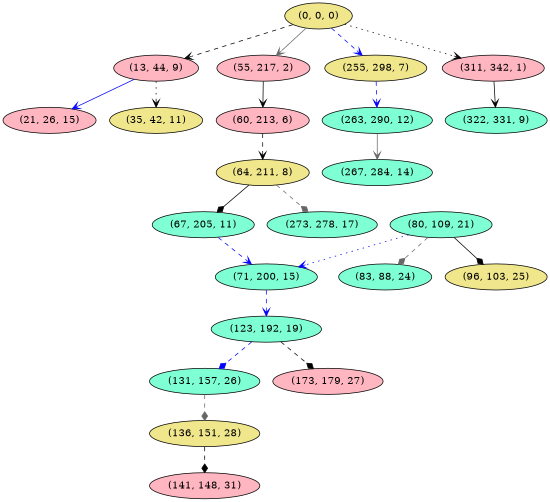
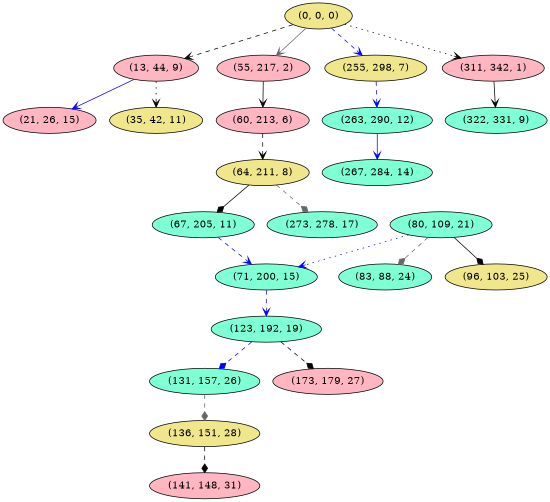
  digraph {
    node [fillcolor=aquamarine style=filled]
    edge [arrowhead=vee color=black style=dashed]
    "(0, 0, 0)" [fillcolor=khaki]
    "(13, 44, 9)" [fillcolor=lightpink]
    "(55, 217, 2)" [fillcolor=lightpink]
    "(255, 298, 7)" [fillcolor=khaki]
    "(311, 342, 1)" [fillcolor=lightpink]
    "(21, 26, 15)" [fillcolor=lightpink]
    "(35, 42, 11)" [fillcolor=khaki]
    "(60, 213, 6)" [fillcolor=lightpink]
    "(263, 290, 12)"
    "(322, 331, 9)"
    "(64, 211, 8)" [fillcolor=khaki]
    "(67, 205, 11)"
    "(273, 278, 17)"
    "(71, 200, 15)"
    "(123, 192, 19)"
    "(80, 109, 21)"
    "(83, 88, 24)"
    "(96, 103, 25)" [fillcolor=khaki]
    "(131, 157, 26)"
    "(173, 179, 27)" [fillcolor=lightpink]
    "(136, 151, 28)" [fillcolor=khaki]
    "(141, 148, 31)" [fillcolor=lightpink]
    "(267, 284, 14)"
    "(0, 0, 0)" -> "(13, 44, 9)"
    "(0, 0, 0)" -> "(55, 217, 2)" [color=gray40 style=solid]
    "(0, 0, 0)" -> "(255, 298, 7)" [color=blue]
    "(0, 0, 0)" -> "(311, 342, 1)" [style=dotted]
    "(13, 44, 9)" -> "(21, 26, 15)" [color=blue style=solid]
    "(13, 44, 9)" -> "(35, 42, 11)" [style=dotted]
    "(55, 217, 2)" -> "(60, 213, 6)" [style=solid]
    "(255, 298, 7)" -> "(263, 290, 12)" [color=blue]
    "(311, 342, 1)" -> "(322, 331, 9)" [style=solid]
    "(60, 213, 6)" -> "(64, 211, 8)"
-   "(263, 290, 12)" -> "(267, 284, 14)" [color=gray40 style=solid]
+   "(263, 290, 12)" -> "(267, 284, 14)" [color=blue style=solid]
    "(64, 211, 8)" -> "(67, 205, 11)" [arrowhead=diamond style=solid]
    "(64, 211, 8)" -> "(273, 278, 17)" [arrowhead=diamond color=gray40]
    "(67, 205, 11)" -> "(71, 200, 15)" [color=blue]
    "(71, 200, 15)" -> "(123, 192, 19)" [color=blue]
    "(123, 192, 19)" -> "(131, 157, 26)" [arrowhead=diamond color=blue]
    "(123, 192, 19)" -> "(173, 179, 27)" [arrowhead=diamond]
    "(80, 109, 21)" -> "(71, 200, 15)" [color=blue style=dotted]
    "(80, 109, 21)" -> "(83, 88, 24)" [arrowhead=diamond color=gray40]
    "(80, 109, 21)" -> "(96, 103, 25)" [arrowhead=diamond style=solid]
    "(131, 157, 26)" -> "(136, 151, 28)" [arrowhead=diamond color=gray40]
    "(136, 151, 28)" -> "(141, 148, 31)" [arrowhead=diamond]
  }
